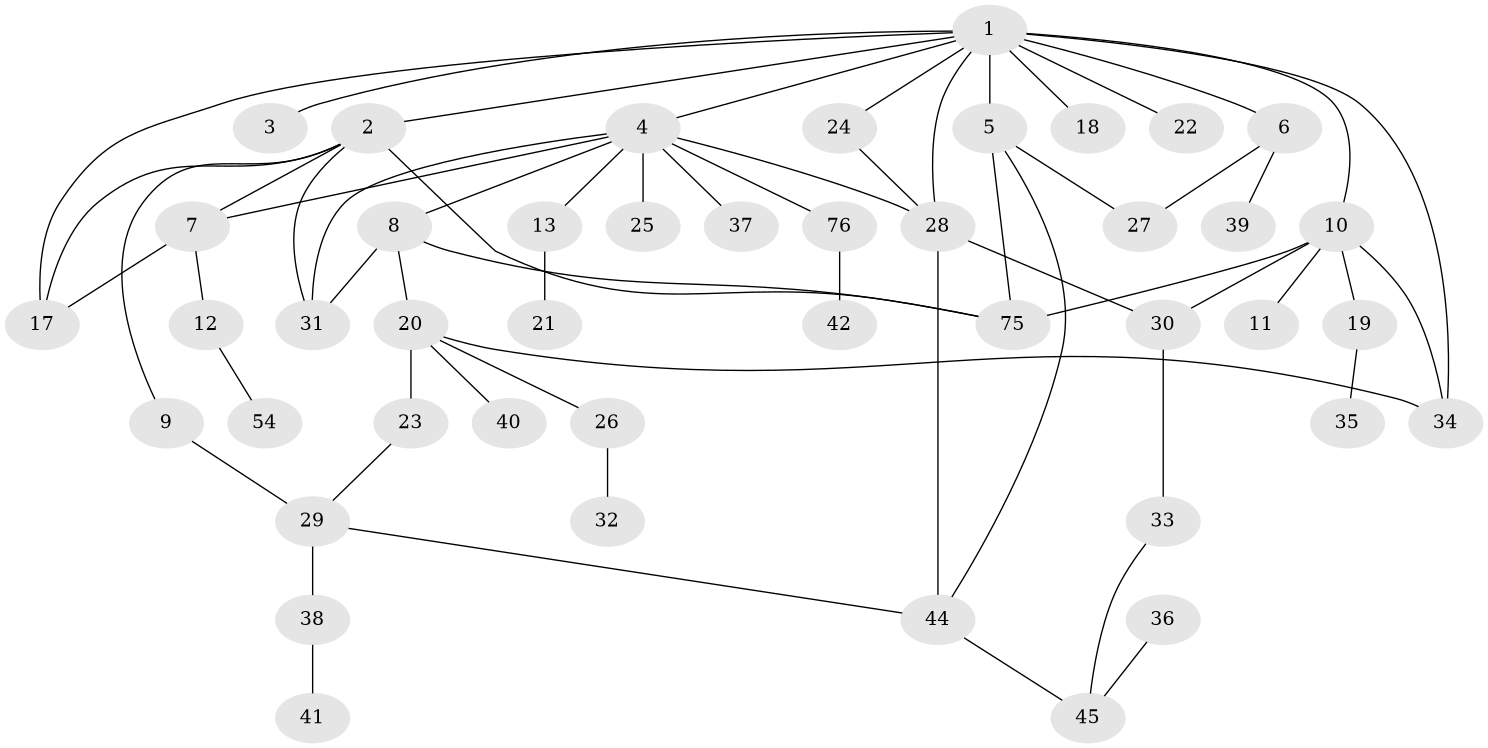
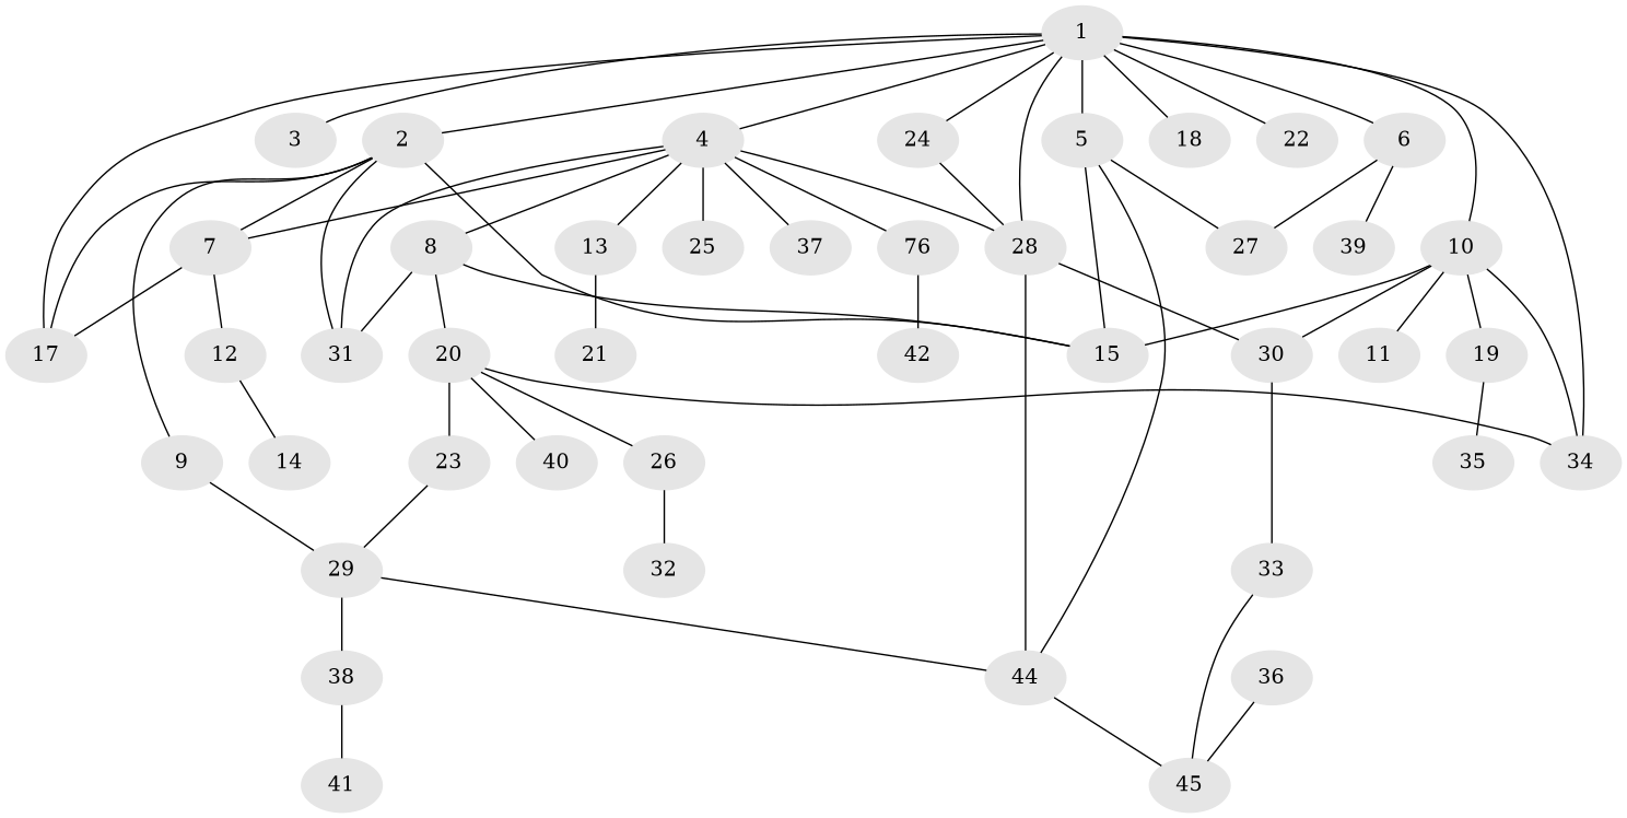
  graph {
    node [color=gray90 style=filled]
    edge [weight=1.0]
    1
    2
    3
    4
    5
    6
    10
    17
    18
    22
    24
    28
    34
    7
    9
-   15 [label=75]
+   15
    31
    8
    13
    n20 [label=76]
    25
    37
    27
    44
    39
    12
    11
    19
    30
    29
    20
    21
    42
    45
-   14 [label=54]
+   14
    23
    26
    40
    38
    35
    33
    32
    41
    36
    1 -- 2 [weight=2.0]
    1 -- 3
    1 -- 4
    1 -- 5 [weight=10.0]
    1 -- 6
    1 -- 10
    1 -- 17
    1 -- 18
    1 -- 22
    1 -- 24
    1 -- 28
    1 -- 34
    2 -- 17
    2 -- 7
    2 -- 9
    2 -- 15
    2 -- 31
    4 -- 28
    4 -- 7
    4 -- 31
    4 -- 8
    4 -- 13
    4 -- n20
    4 -- 25
    4 -- 37
    5 -- 15
    5 -- 27
    5 -- 44
    6 -- 27
    6 -- 39
    10 -- 34
    10 -- 15 [weight=9.0]
    10 -- 11
    10 -- 19
    10 -- 30
    24 -- 28 [weight=3.0]
    28 -- 44 [weight=2.0]
    28 -- 30
    7 -- 17
    7 -- 12
    9 -- 29 [weight=2.0]
    8 -- 15
    8 -- 31
    8 -- 20
    13 -- 21 [weight=4.0]
    n20 -- 42
    44 -- 45
    12 -- 14
    19 -- 35
    30 -- 33
    29 -- 44
    29 -- 38
    20 -- 34
    20 -- 23 [weight=5.0]
    20 -- 26
    20 -- 40
    23 -- 29
    26 -- 32
    38 -- 41 [weight=3.0]
    33 -- 45
    36 -- 45
  }
